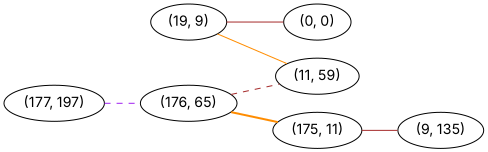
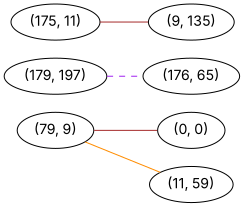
  graph {
    fontname=Inter
    rankdir=LR
    node [fontname=Inter]
    edge [color=brown fontname=Inter style=solid weight=1]
-   "(19, 9)"
+   "(19, 9)" [label="(79, 9)"]
    "(0, 0)"
    "(11, 59)"
-   "(179, 197)" [label="(177, 197)"]
+   "(179, 197)"
    "(176, 65)"
    "(175, 11)"
    "(9, 135)"
    "(19, 9)" -- "(0, 0)" [weight=4]
    "(19, 9)" -- "(11, 59)" [color=darkorange]
    "(179, 197)" -- "(176, 65)" [color=purple style=dashed]
-   "(176, 65)" -- "(11, 59)" [style=dashed]
-   "(176, 65)" -- "(175, 11)" [color=darkorange style=bold]
    "(175, 11)" -- "(9, 135)"
  }
